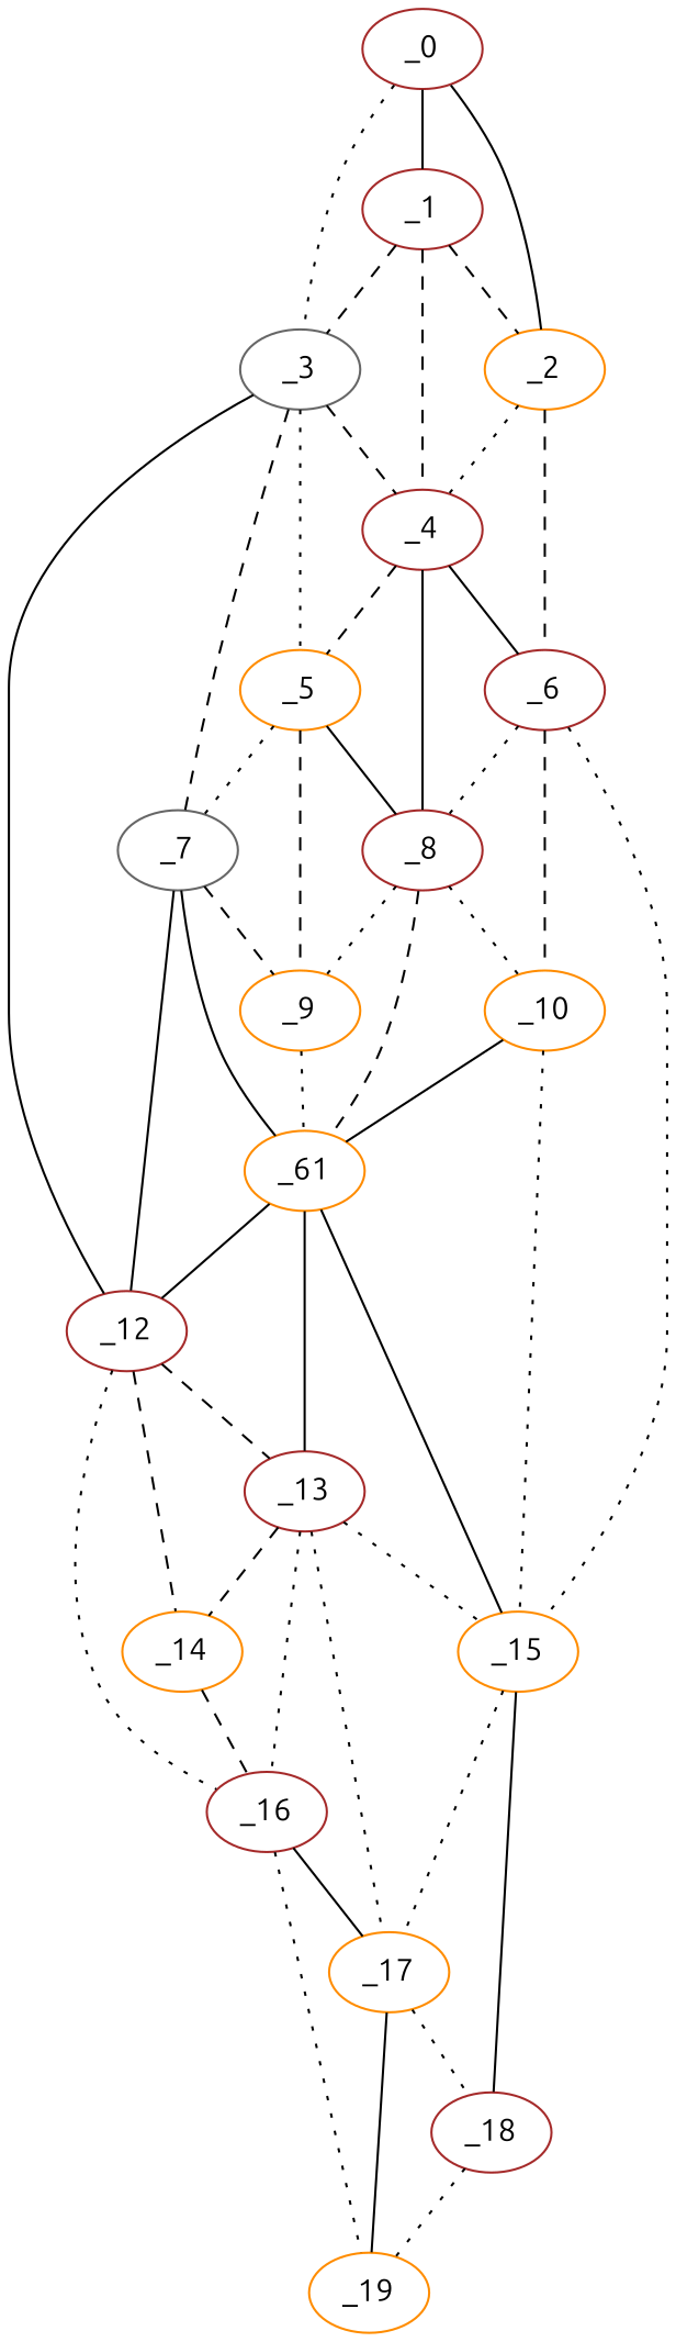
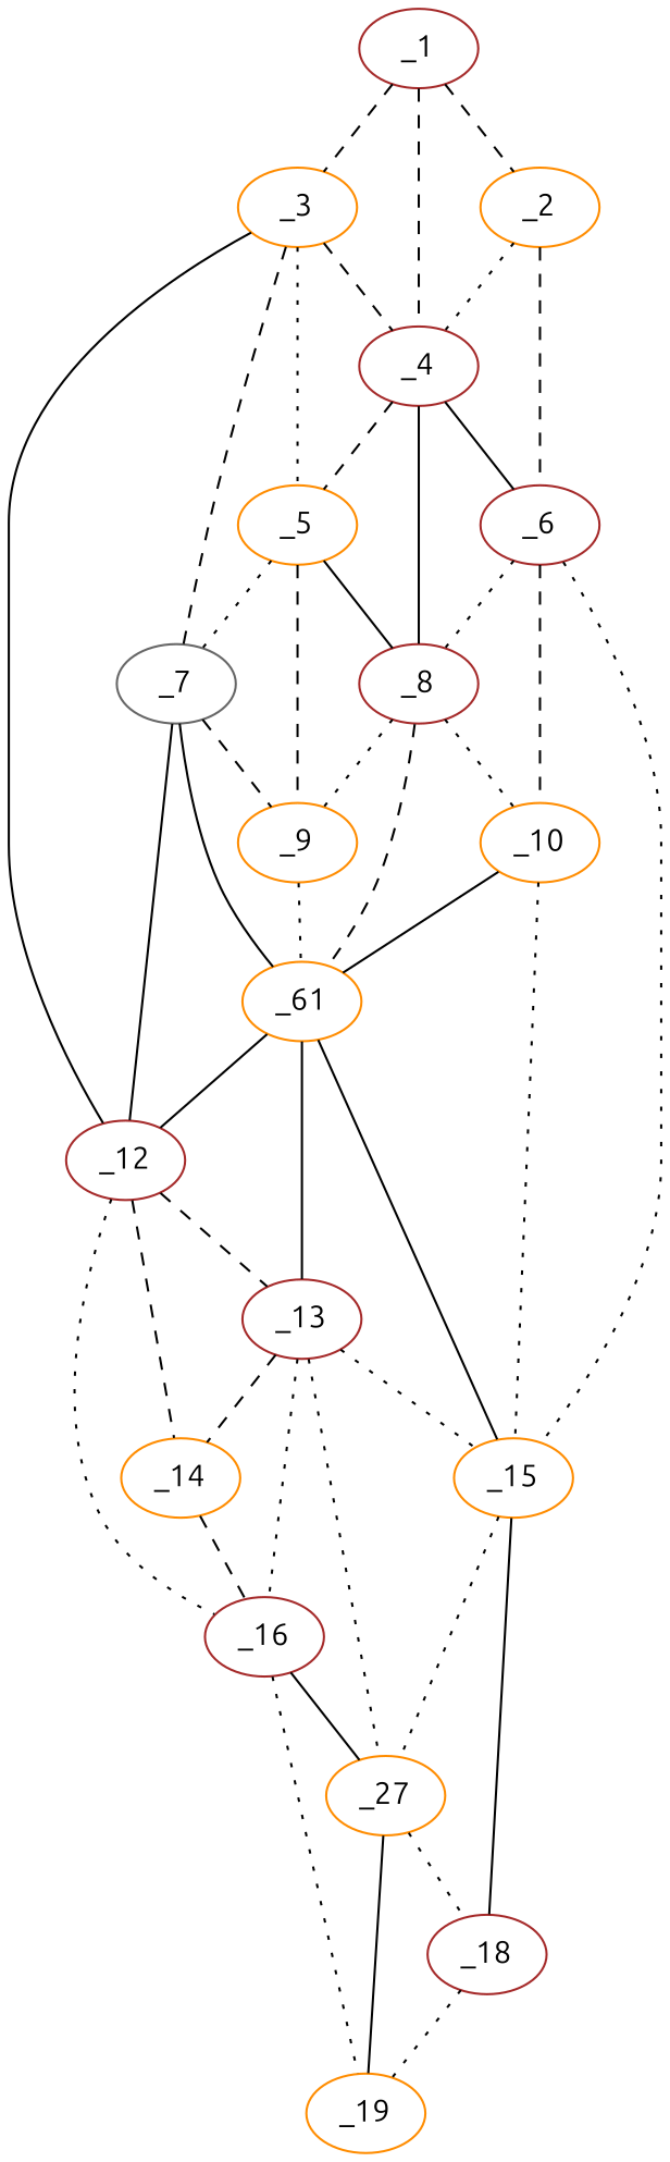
  graph {
    fontname=Ubuntu
    node [color=brown fontname=Ubuntu x=46 y=56]
    edge [fontname=Ubuntu style=dotted valence=2]
-   _0 [x=7]
    _1 [x=28 y=69]
    _2 [color=darkorange x=29 y=78]
-   _3 [color=gray40 x=35 y=51]
+   _3 [color=darkorange x=35 y=51]
    _4 [x=38 y=72]
    _6 [y=88]
    _5 [color=darkorange y=69]
    _7 [color=gray40 x=51 y=54]
    _12 [x=74 y=45]
    _8 [x=52 y=74]
    _10 [color=darkorange x=56 y=81]
    _15 [color=darkorange x=96 y=73]
    _9 [color=darkorange x=54 y=62]
    n14 [color=darkorange label=_61 x=64]
    _13 [x=87]
    _14 [color=darkorange x=91 y=49]
    _16 [x=103 y=48]
-   _17 [color=darkorange x=112 y=61]
+   _17 [color=darkorange x=112 y=61 label=_27]
    _18 [x=117 y=65]
    _19 [color=darkorange x=124 y=59]
-   _0 -- _1 [style=solid]
-   _0 -- _2 [style=solid valence=1]
-   _0 -- _3 [valence=1]
    _1 -- _2 [style=dashed valence=1]
    _1 -- _3 [style=dashed valence=1]
    _1 -- _4 [style=dashed]
    _2 -- _4
    _2 -- _6 [style=dashed valence=1]
    _3 -- _4 [style=dashed valence=1]
    _3 -- _5 [valence=1]
    _3 -- _7 [style=dashed]
    _3 -- _12 [style=solid valence=1]
    _4 -- _6 [style=solid valence=1]
    _4 -- _5 [style=dashed]
    _4 -- _8 [style=solid]
    _6 -- _8
    _6 -- _10 [style=dashed valence=1]
    _6 -- _15 [valence=1]
    _5 -- _7
    _5 -- _8 [style=solid valence=1]
    _5 -- _9 [style=dashed valence=1]
    _7 -- _12 [style=solid valence=1]
    _7 -- _9 [style=dashed]
    _7 -- n14 [style=solid]
    _12 -- _13 [style=dashed]
    _12 -- _14 [style=dashed]
    _12 -- _16 [valence=1]
    _8 -- _10 [valence=1]
    _8 -- _9
    _8 -- n14 [style=dashed]
    _10 -- _15
    _10 -- n14 [style=solid]
    _15 -- _17
    _15 -- _18 [style=solid valence=1]
    _9 -- n14 [valence=1]
    n14 -- _12 [style=solid]
    n14 -- _15 [style=solid]
    n14 -- _13 [style=solid]
    _13 -- _15
    _13 -- _14 [style=dashed]
    _13 -- _16
    _13 -- _17
    _14 -- _16 [style=dashed valence=1]
    _16 -- _17 [style=solid valence=1]
    _16 -- _19 [valence=1]
    _17 -- _18
    _17 -- _19 [style=solid]
    _18 -- _19 [valence=1]
  }
